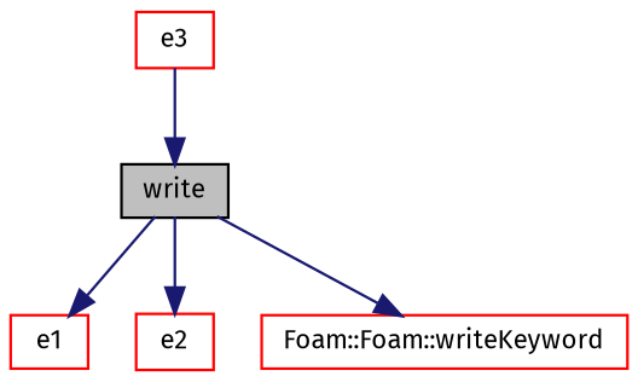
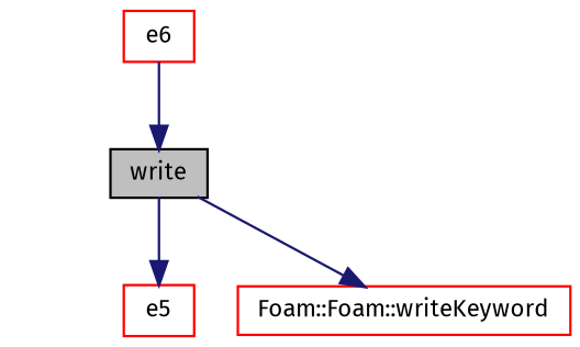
  digraph {
    fontname="Fira Sans"
    rankdir=TB
    node [color=red fontname="Fira Sans" fontsize=10 shape=record]
    edge [color=midnightblue fontname="Fira Sans" fontsize=10 labelfontname=FreeSans labelfontsize=10 style=solid]
    n1 [color=black fillcolor=grey75 fontcolor=black height=0.2 label=write style=filled width=0.4]
-   n2 [height=0.2 label=e1 width=0.4]
-   n3 [height=0.2 label=e2 width=0.4]
+   n3 [height=0.2 label=e5 width=0.4]
    n4 [height=0.2 label="Foam::Foam::writeKeyword" width=0.4]
-   n5 [height=0.2 label=e3 width=0.4]
-   n1 -> n2
+   n5 [height=0.2 label=e6 width=0.4]
    n1 -> n3
    n1 -> n4
    n5 -> n1
  }
